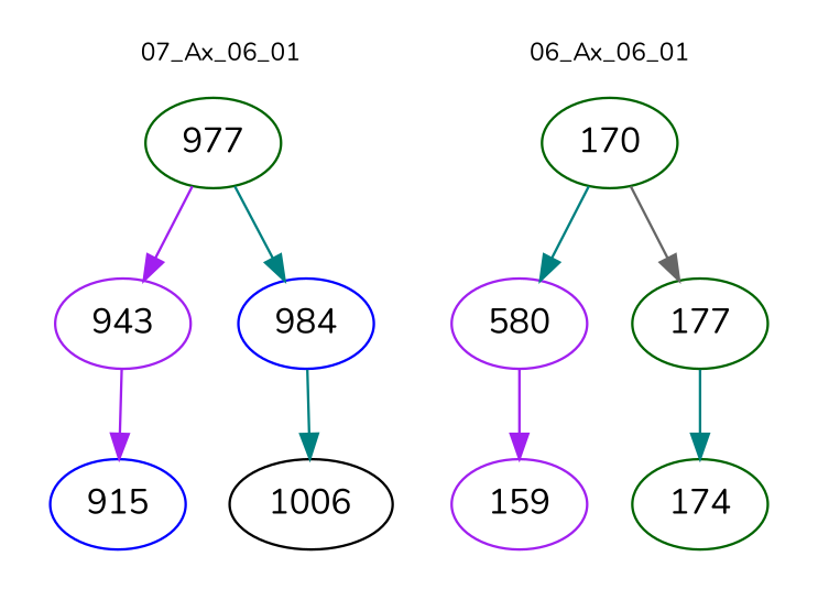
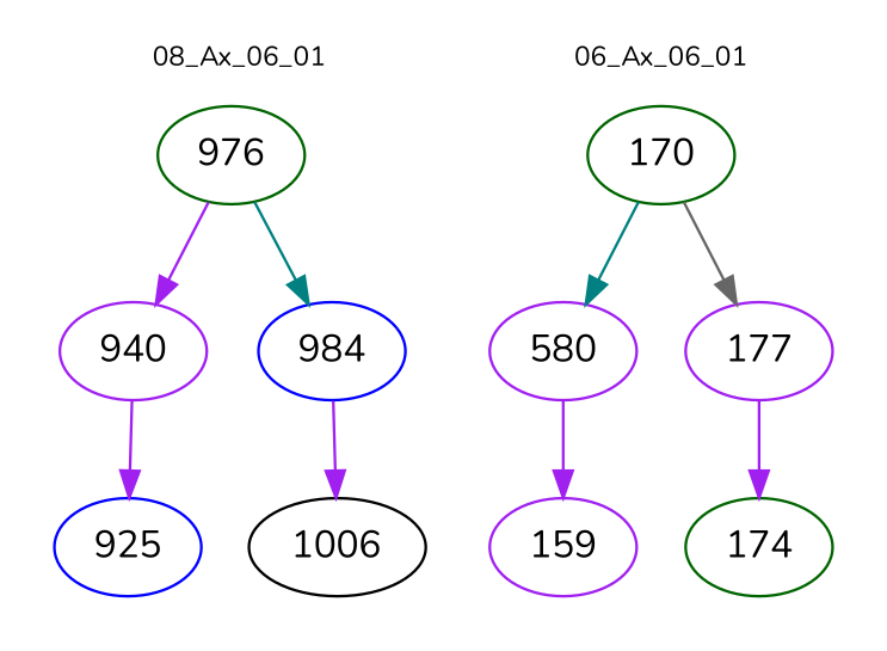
  digraph {
    fontname=Nunito
    node [color=purple fontname=Nunito]
    edge [color=purple fontname=Nunito]
-   n1 [color=darkgreen label=977]
-   n2 [label=943]
+   n1 [color=darkgreen label=976]
+   n2 [label=940]
    n3 [color=blue label=984]
-   n4 [color=blue label=915]
+   n4 [color=blue label=925]
    n5 [color=black label=1006]
    n6 [color=darkgreen label=170]
    n7 [label=580]
-   n8 [color=darkgreen label=177]
+   n8 [label=177]
    n9 [label=159]
    n10 [color=darkgreen label=174]
    subgraph cluster_1 {
      color=white
      fontsize=10
-     label="07_Ax_06_01"
+     label="08_Ax_06_01"
      n1
      n2
      n3
      n4
      n5
    }
    subgraph cluster_2 {
      color=white
      fontsize=10
      label="06_Ax_06_01"
      n6
      n7
      n8
      n9
      n10
    }
    n1 -> n2
    n1 -> n3 [color=teal]
    n2 -> n4
-   n3 -> n5 [color=teal]
+   n3 -> n5
    n6 -> n7 [color=teal]
    n6 -> n8 [color=gray40]
    n7 -> n9
-   n8 -> n10 [color=teal]
+   n8 -> n10
  }
